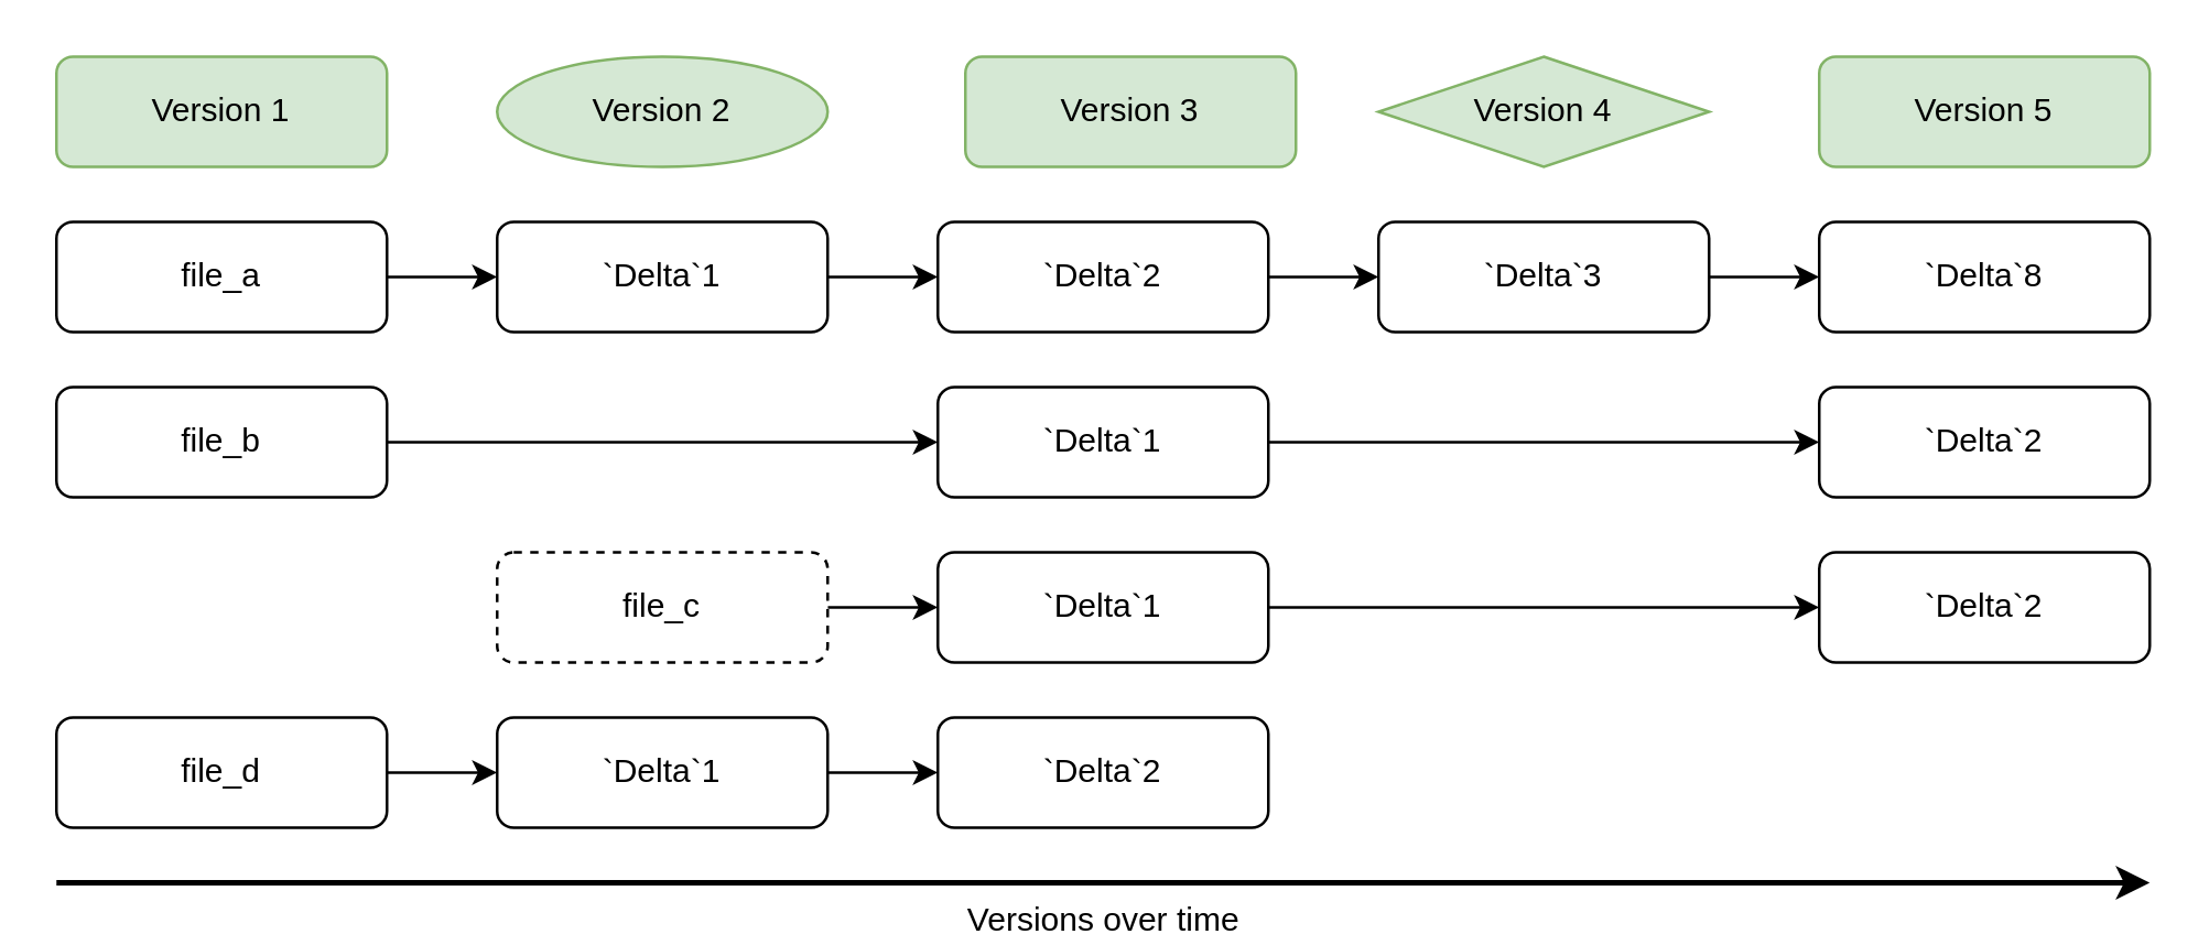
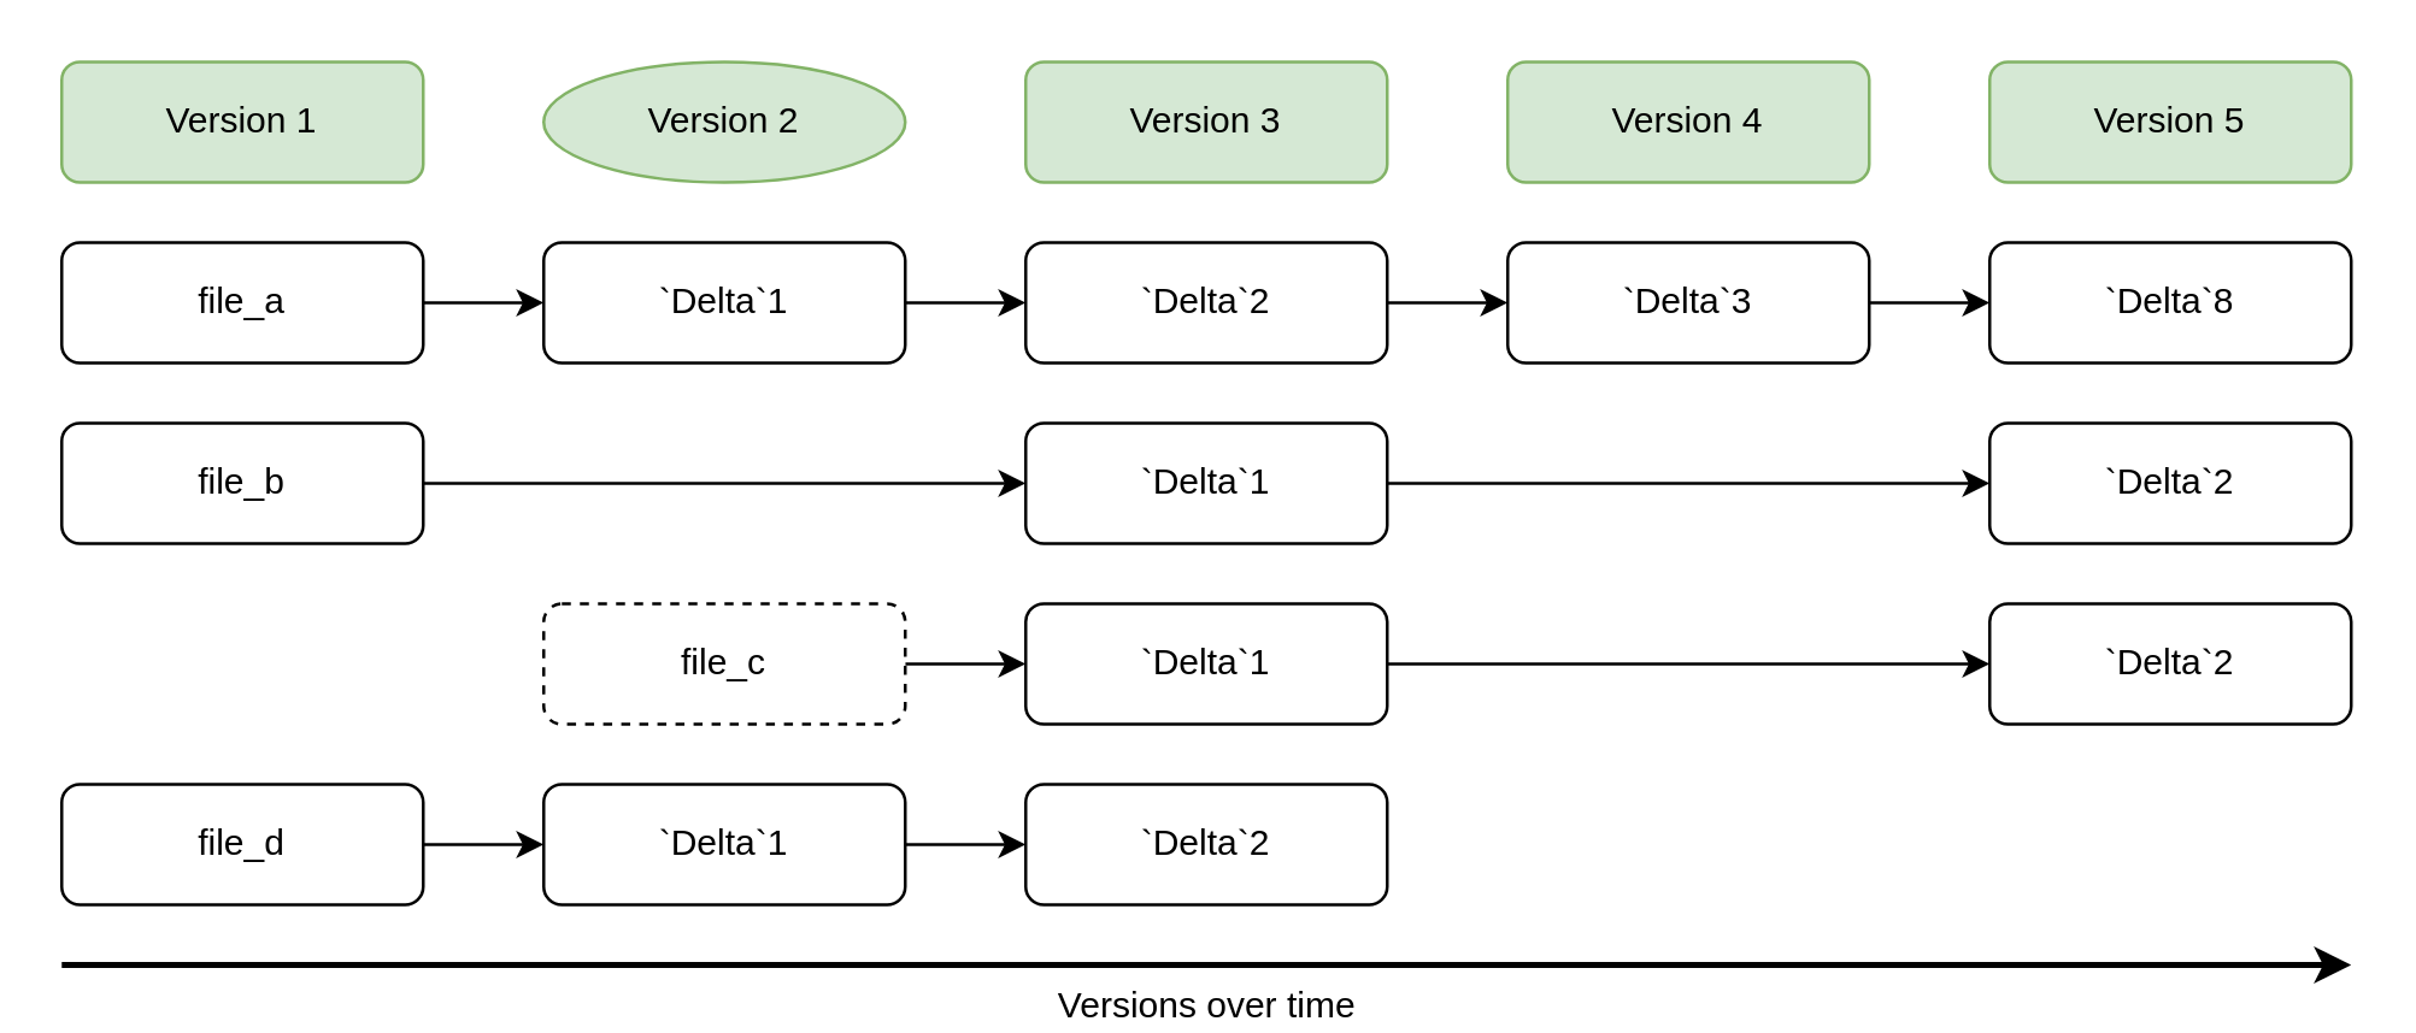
  <mxCell id="0" />
  <mxCell id="1" parent="0" />
  <mxCell id="2" value="Version 1" style="rounded=1;whiteSpace=wrap;html=1;fillColor=#d5e8d4;strokeColor=#82b366;" parent="1" vertex="1"><mxGeometry x="20" y="20" width="120" height="40" as="geometry" /></mxCell>
  <mxCell id="3" value="Version 2" style="ellipse;whiteSpace=wrap;html=1;fillColor=#d5e8d4;strokeColor=#82b366;" parent="1" vertex="1"><mxGeometry x="180" y="20" width="120" height="40" as="geometry" /></mxCell>
- <mxCell id="4" value="Version 3" style="rounded=1;whiteSpace=wrap;html=1;fillColor=#d5e8d4;strokeColor=#82b366;" parent="1" vertex="1"><mxGeometry x="350" y="20" width="120" height="40" as="geometry" /></mxCell>
- <mxCell id="5" value="Version 4" style="rhombus;whiteSpace=wrap;html=1;fillColor=#d5e8d4;strokeColor=#82b366;" parent="1" vertex="1"><mxGeometry x="500" y="20" width="120" height="40" as="geometry" /></mxCell>
+ <mxCell id="4" value="Version 3" style="rounded=1;whiteSpace=wrap;html=1;fillColor=#d5e8d4;strokeColor=#82b366;" parent="1" vertex="1"><mxGeometry x="340" y="20" width="120" height="40" as="geometry" /></mxCell>
+ <mxCell id="5" value="Version 4" style="rounded=1;whiteSpace=wrap;html=1;fillColor=#d5e8d4;strokeColor=#82b366;" parent="1" vertex="1"><mxGeometry x="500" y="20" width="120" height="40" as="geometry" /></mxCell>
  <mxCell id="6" value="Version 5" style="rounded=1;whiteSpace=wrap;html=1;fillColor=#d5e8d4;strokeColor=#82b366;" parent="1" vertex="1"><mxGeometry x="660" y="20" width="120" height="40" as="geometry" /></mxCell>
  <mxCell id="7" value="" style="edgeStyle=orthogonalEdgeStyle;rounded=0;orthogonalLoop=1;jettySize=auto;html=1;" parent="1" source="8" target="10" edge="1"><mxGeometry relative="1" as="geometry" /></mxCell>
  <mxCell id="8" value="file_a" style="rounded=1;whiteSpace=wrap;html=1;" parent="1" vertex="1"><mxGeometry x="20" y="80" width="120" height="40" as="geometry" /></mxCell>
  <mxCell id="9" value="" style="edgeStyle=orthogonalEdgeStyle;rounded=0;orthogonalLoop=1;jettySize=auto;html=1;" parent="1" source="10" target="12" edge="1"><mxGeometry relative="1" as="geometry" /></mxCell>
  <mxCell id="10" value="`Delta`1" style="rounded=1;whiteSpace=wrap;html=1;" parent="1" vertex="1"><mxGeometry x="180" y="80" width="120" height="40" as="geometry" /></mxCell>
  <mxCell id="11" value="" style="edgeStyle=orthogonalEdgeStyle;rounded=0;orthogonalLoop=1;jettySize=auto;html=1;" parent="1" source="12" target="14" edge="1"><mxGeometry relative="1" as="geometry" /></mxCell>
  <mxCell id="12" value="`Delta`2" style="rounded=1;whiteSpace=wrap;html=1;" parent="1" vertex="1"><mxGeometry x="340" y="80" width="120" height="40" as="geometry" /></mxCell>
  <mxCell id="13" value="" style="edgeStyle=orthogonalEdgeStyle;rounded=0;orthogonalLoop=1;jettySize=auto;html=1;" parent="1" source="14" target="15" edge="1"><mxGeometry relative="1" as="geometry" /></mxCell>
  <mxCell id="14" value="`Delta`3" style="rounded=1;whiteSpace=wrap;html=1;" parent="1" vertex="1"><mxGeometry x="500" y="80" width="120" height="40" as="geometry" /></mxCell>
  <mxCell id="15" value="`Delta`8" style="rounded=1;whiteSpace=wrap;html=1;" parent="1" vertex="1"><mxGeometry x="660" y="80" width="120" height="40" as="geometry" /></mxCell>
  <mxCell id="16" value="Versions over time" style="endArrow=classic;html=1;rounded=0;strokeWidth=2;verticalAlign=top;fontSize=12;" parent="1" edge="1"><mxGeometry width="50" height="50" relative="1" as="geometry"><mxPoint x="20" y="320" as="sourcePoint" /><mxPoint x="780" y="320" as="targetPoint" /></mxGeometry></mxCell>
  <mxCell id="17" style="edgeStyle=orthogonalEdgeStyle;rounded=0;orthogonalLoop=1;jettySize=auto;html=1;entryX=0;entryY=0.5;entryDx=0;entryDy=0;" parent="1" source="18" target="20" edge="1"><mxGeometry relative="1" as="geometry" /></mxCell>
  <mxCell id="18" value="file_b" style="rounded=1;whiteSpace=wrap;html=1;" parent="1" vertex="1"><mxGeometry x="20" y="140" width="120" height="40" as="geometry" /></mxCell>
  <mxCell id="19" style="edgeStyle=orthogonalEdgeStyle;rounded=0;orthogonalLoop=1;jettySize=auto;html=1;entryX=0;entryY=0.5;entryDx=0;entryDy=0;" parent="1" source="20" target="21" edge="1"><mxGeometry relative="1" as="geometry" /></mxCell>
  <mxCell id="20" value="`Delta`1" style="rounded=1;whiteSpace=wrap;html=1;" parent="1" vertex="1"><mxGeometry x="340" y="140" width="120" height="40" as="geometry" /></mxCell>
  <mxCell id="21" value="`Delta`2" style="rounded=1;whiteSpace=wrap;html=1;" parent="1" vertex="1"><mxGeometry x="660" y="140" width="120" height="40" as="geometry" /></mxCell>
  <mxCell id="22" style="edgeStyle=orthogonalEdgeStyle;rounded=0;orthogonalLoop=1;jettySize=auto;html=1;" parent="1" source="23" target="25" edge="1"><mxGeometry relative="1" as="geometry" /></mxCell>
  <mxCell id="23" value="file_c" style="rounded=1;whiteSpace=wrap;html=1;dashed=1;" parent="1" vertex="1"><mxGeometry x="180" y="200" width="120" height="40" as="geometry" /></mxCell>
  <mxCell id="24" style="edgeStyle=orthogonalEdgeStyle;rounded=0;orthogonalLoop=1;jettySize=auto;html=1;" parent="1" source="25" target="26" edge="1"><mxGeometry relative="1" as="geometry" /></mxCell>
  <mxCell id="25" value="`Delta`1" style="rounded=1;whiteSpace=wrap;html=1;" parent="1" vertex="1"><mxGeometry x="340" y="200" width="120" height="40" as="geometry" /></mxCell>
  <mxCell id="26" value="`Delta`2" style="rounded=1;whiteSpace=wrap;html=1;" parent="1" vertex="1"><mxGeometry x="660" y="200" width="120" height="40" as="geometry" /></mxCell>
  <mxCell id="27" value="" style="edgeStyle=orthogonalEdgeStyle;rounded=0;orthogonalLoop=1;jettySize=auto;html=1;" parent="1" source="28" target="30" edge="1"><mxGeometry relative="1" as="geometry" /></mxCell>
  <mxCell id="28" value="file_d" style="rounded=1;whiteSpace=wrap;html=1;" parent="1" vertex="1"><mxGeometry x="20" y="260" width="120" height="40" as="geometry" /></mxCell>
  <mxCell id="29" value="" style="edgeStyle=orthogonalEdgeStyle;rounded=0;orthogonalLoop=1;jettySize=auto;html=1;" parent="1" source="30" target="31" edge="1"><mxGeometry relative="1" as="geometry" /></mxCell>
  <mxCell id="30" value="`Delta`1" style="rounded=1;whiteSpace=wrap;html=1;" parent="1" vertex="1"><mxGeometry x="180" y="260" width="120" height="40" as="geometry" /></mxCell>
  <mxCell id="31" value="`Delta`2" style="rounded=1;whiteSpace=wrap;html=1;" parent="1" vertex="1"><mxGeometry x="340" y="260" width="120" height="40" as="geometry" /></mxCell>
